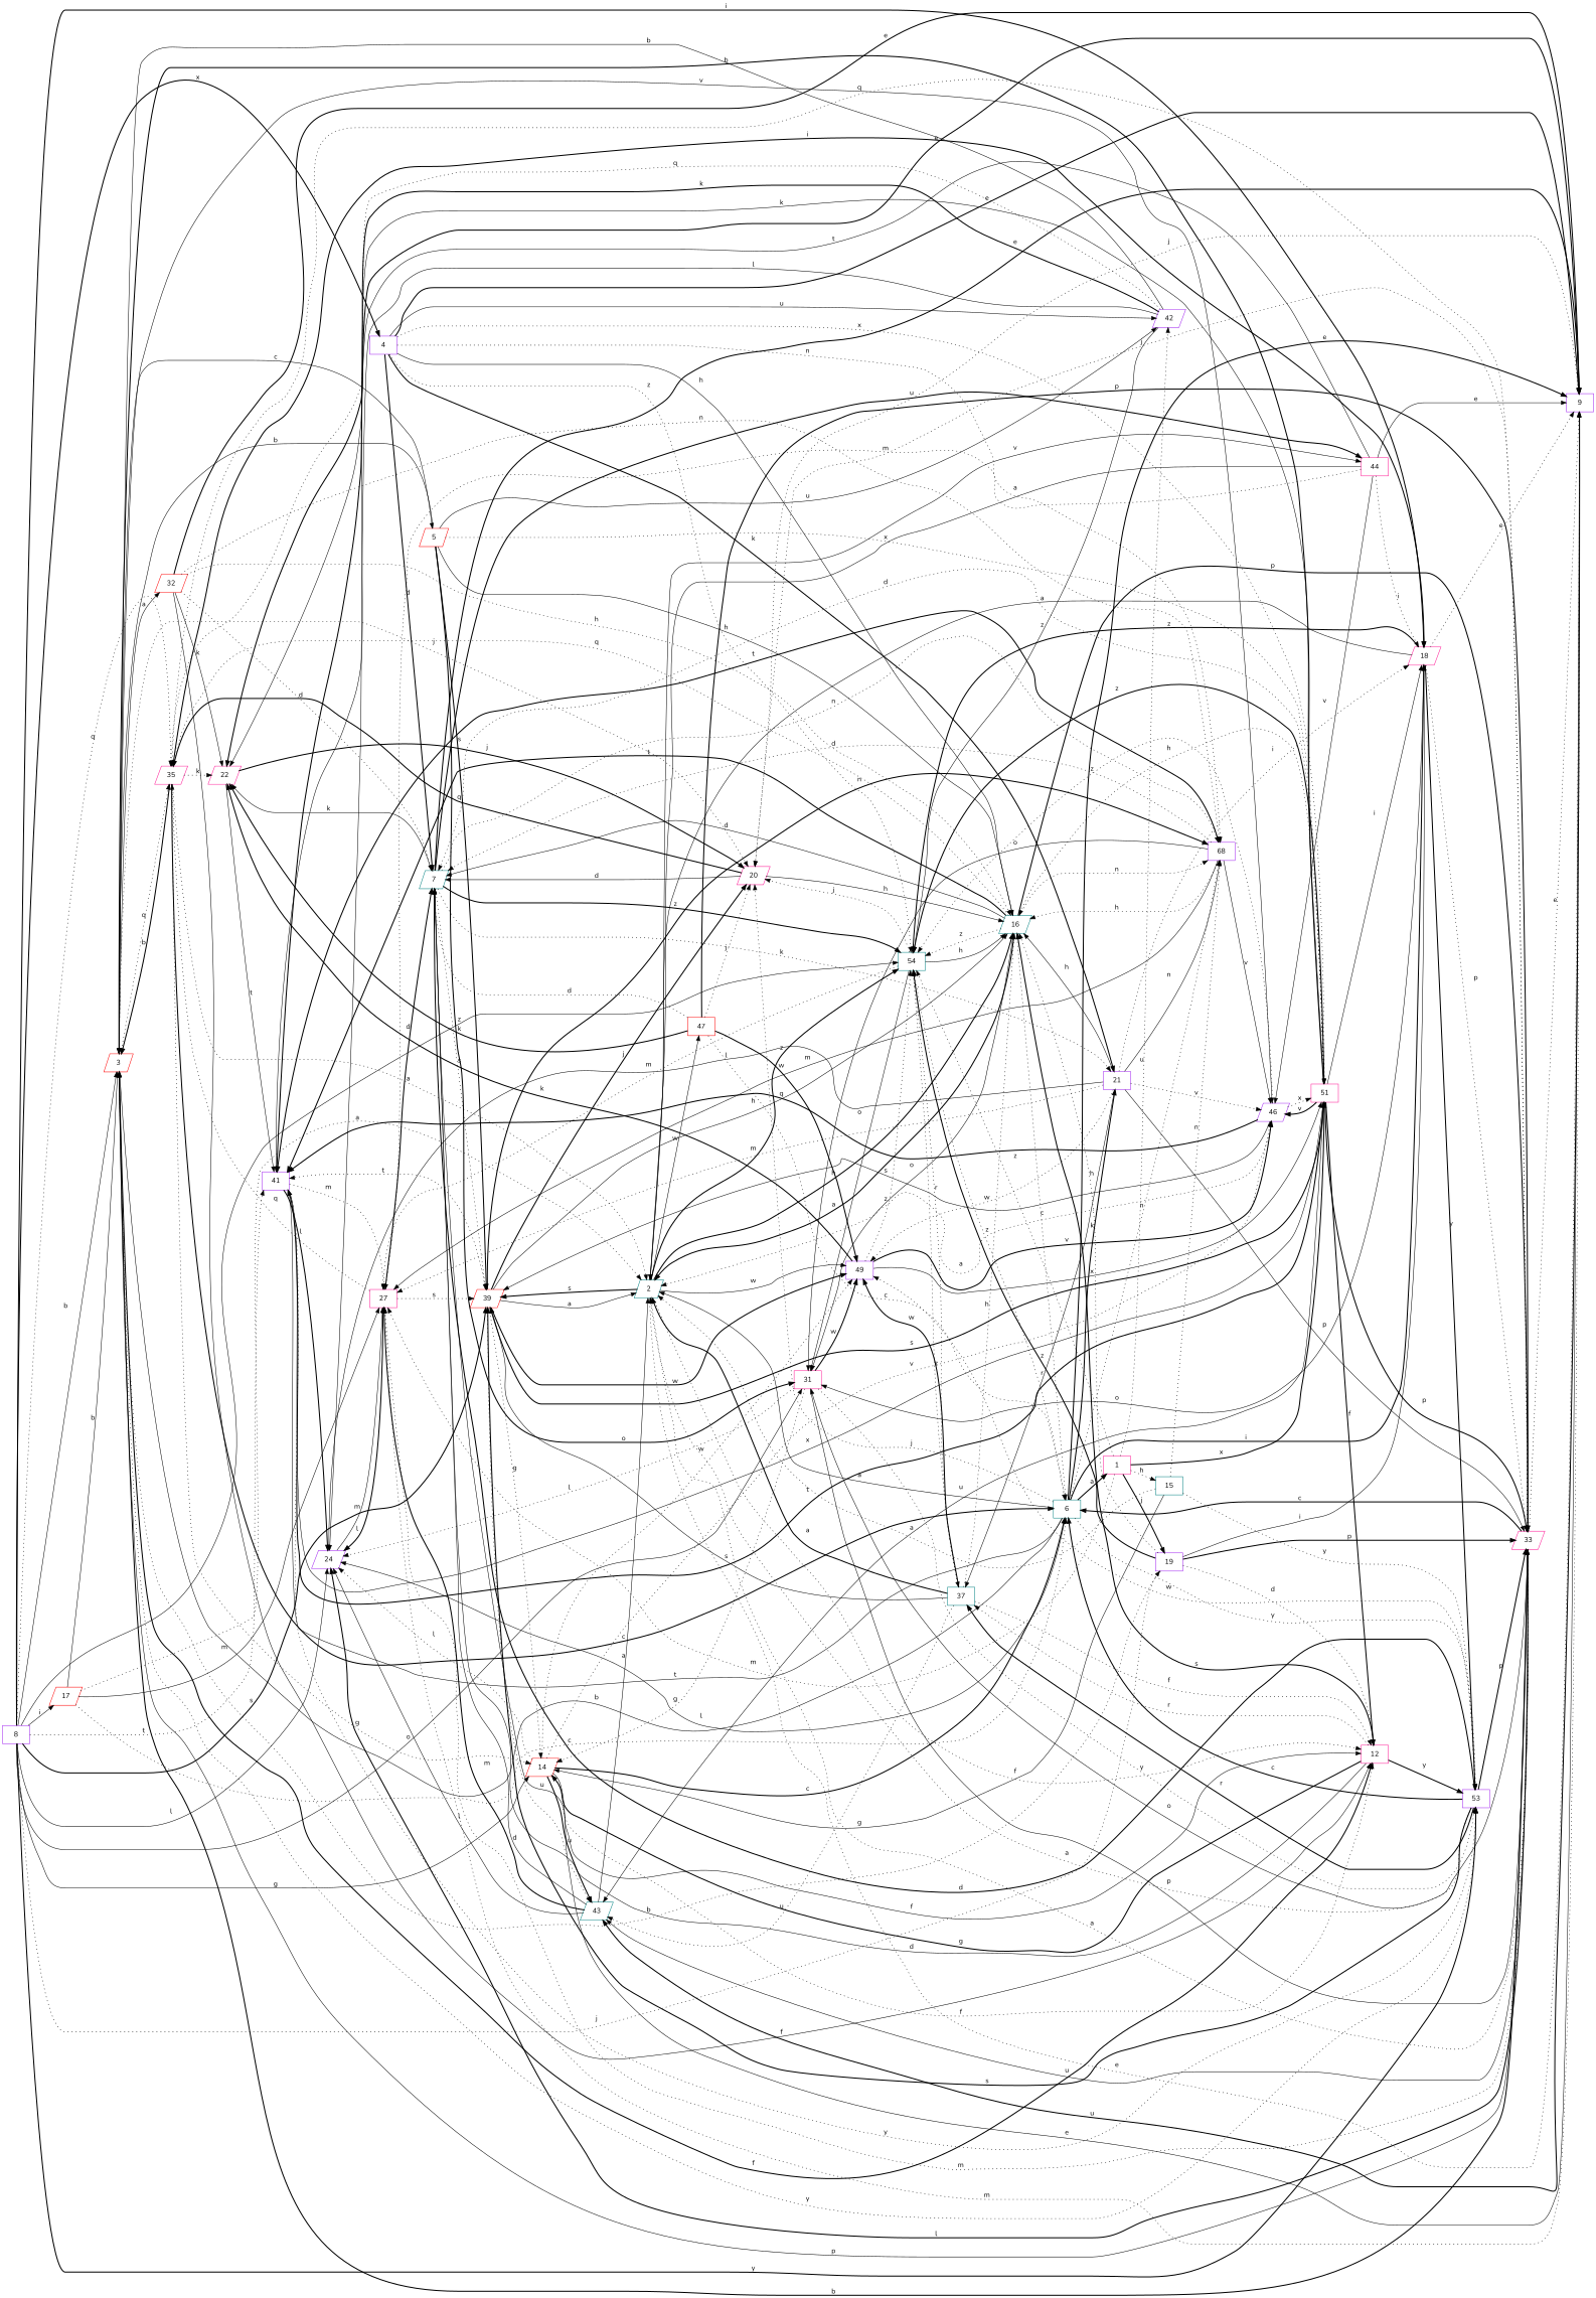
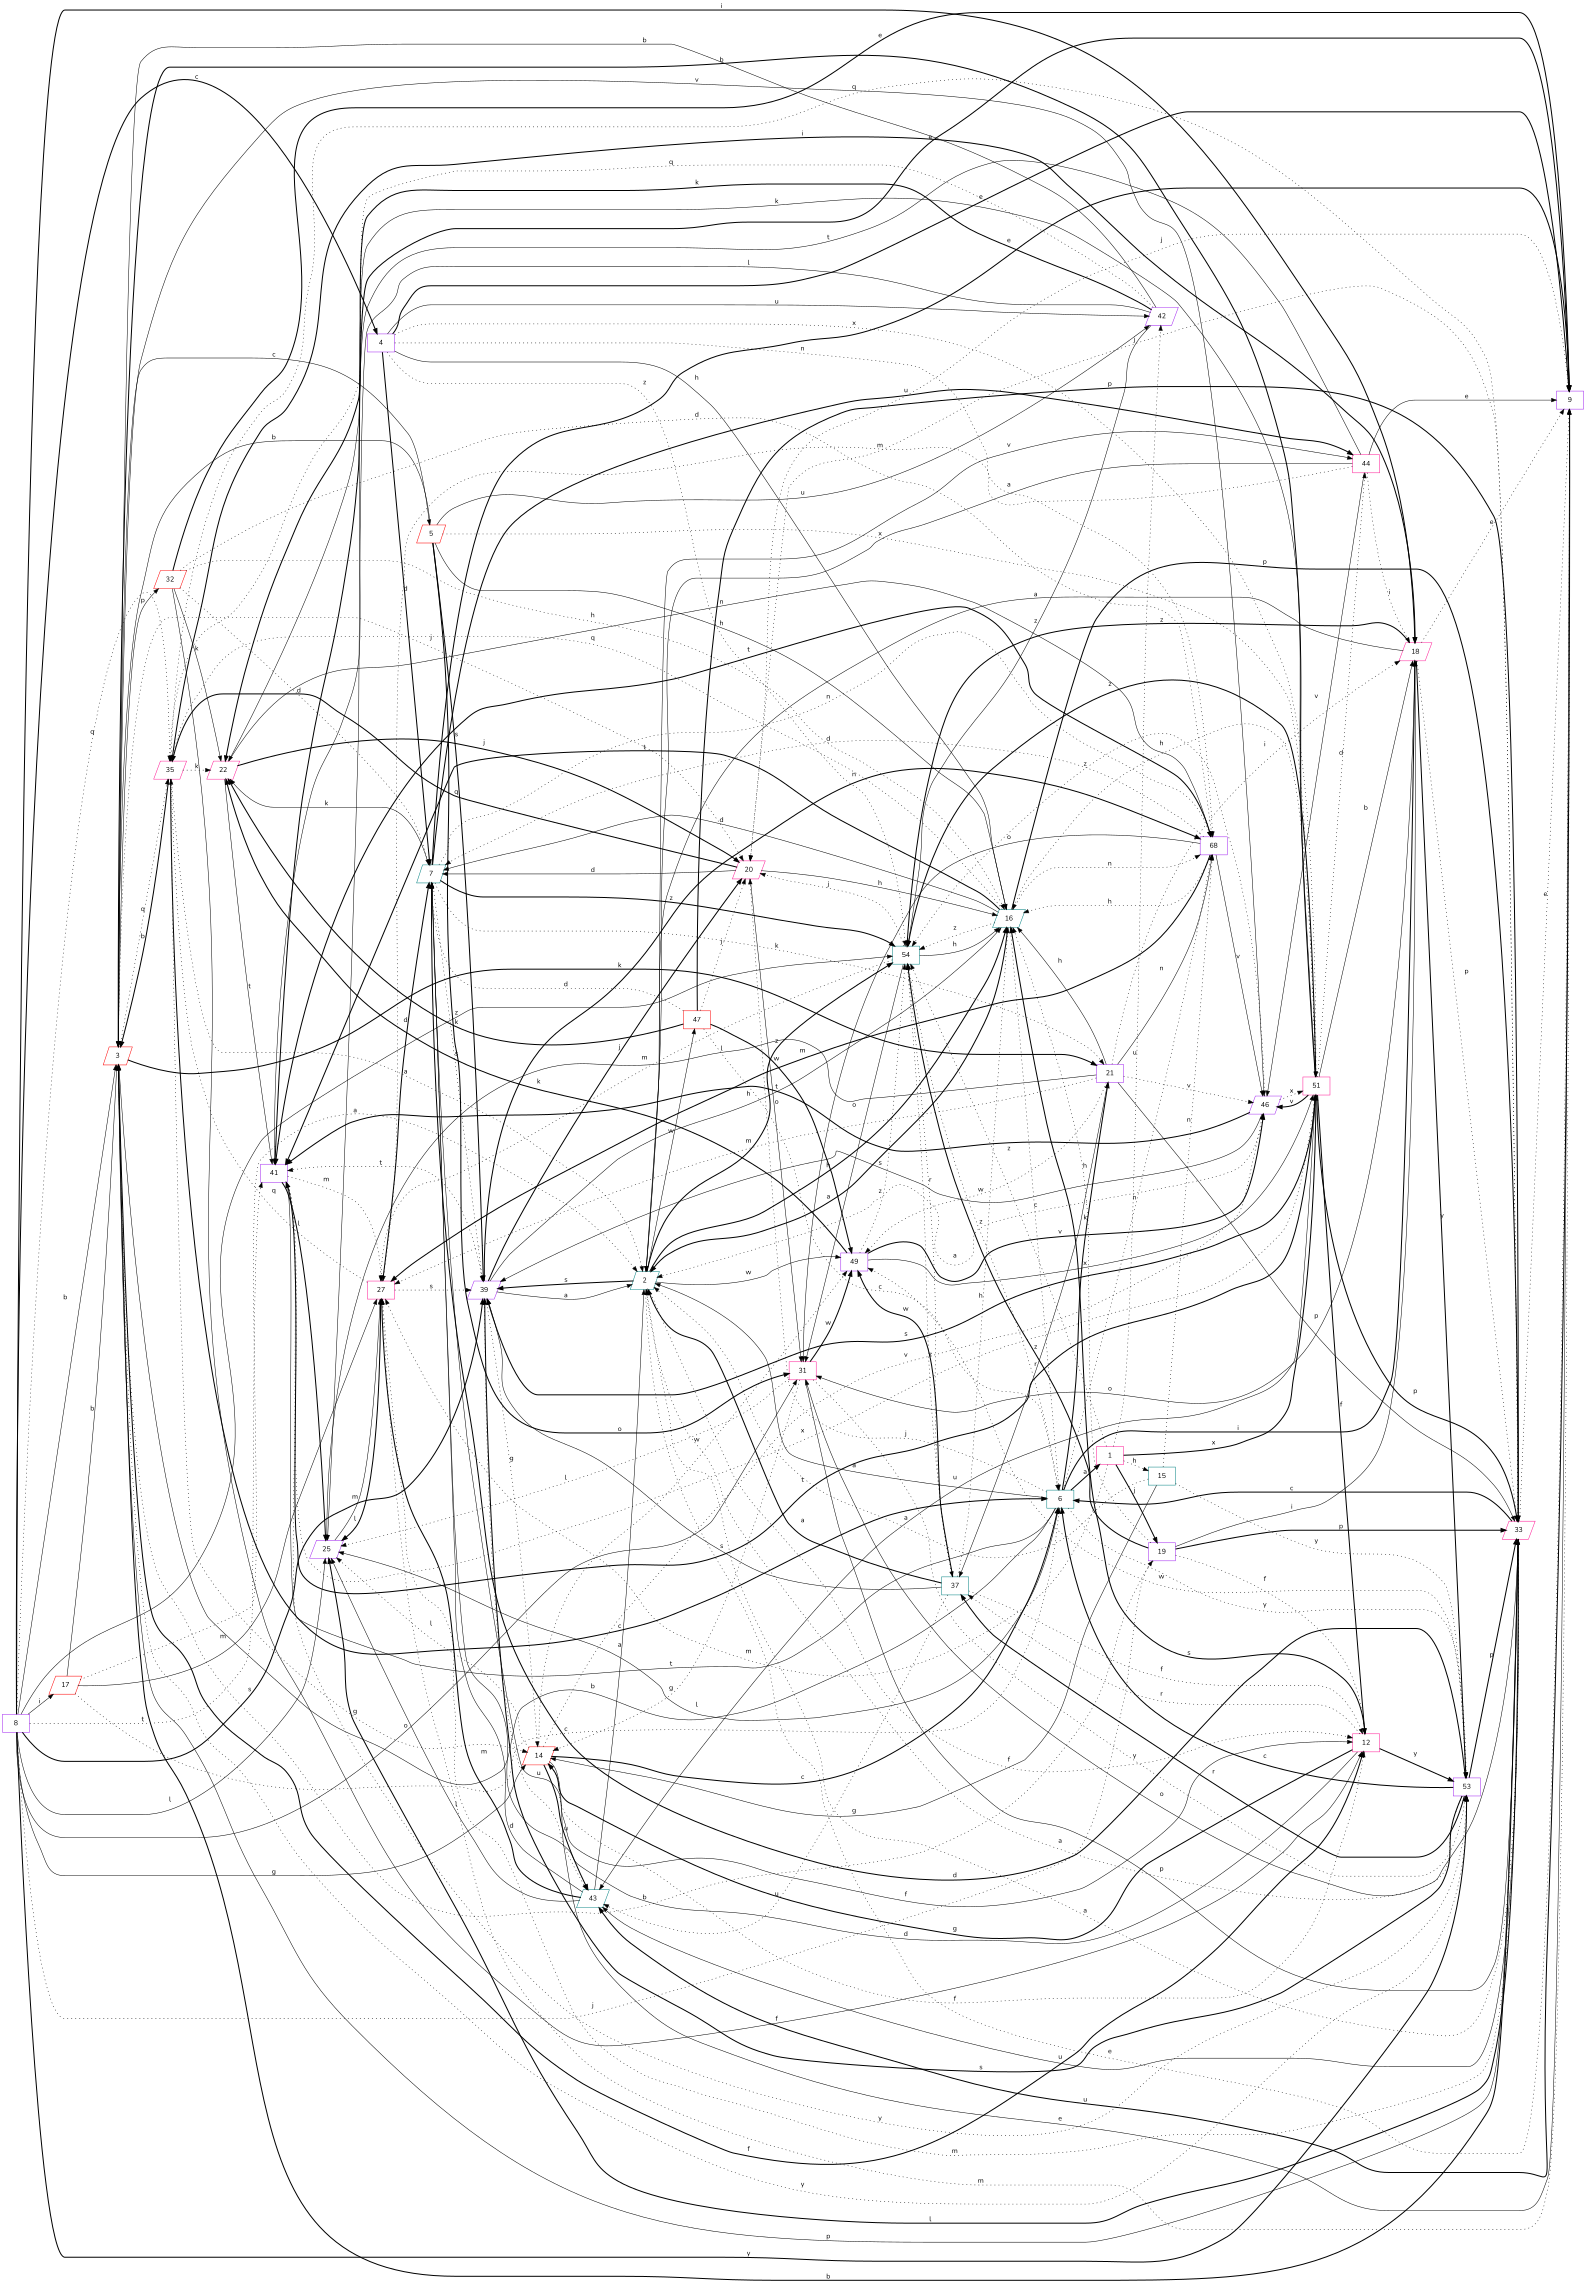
  strict digraph {
    fontname=Nunito
    rankdir=LR
    node [color=purple fontname=Nunito shape=box]
    edge [fontname=Nunito style=dotted]
    n1 [label=8]
    3 [color=red shape=parallelogram]
    4
    14 [color=red shape=parallelogram]
    17 [color=red shape=parallelogram]
    18 [color=deeppink shape=parallelogram]
    19
-   25 [shape=parallelogram label=24]
+   25 [shape=parallelogram]
    31 [color=deeppink]
    35 [color=deeppink shape=parallelogram]
-   39 [color=red shape=parallelogram]
+   39 [shape=parallelogram]
    41
    53
    54 [color=teal]
    12 [color=deeppink]
    5 [color=red shape=parallelogram]
    20 [color=deeppink shape=parallelogram]
    32 [color=red shape=parallelogram]
    33 [color=deeppink shape=parallelogram]
    46 [shape=parallelogram]
    42 [shape=parallelogram]
    51 [color=deeppink]
    9
    16 [color=teal shape=parallelogram]
    7 [color=teal shape=parallelogram]
    21
    n27 [label=68]
    49
    6 [color=teal]
    43 [color=teal shape=parallelogram]
    27 [color=deeppink]
    2 [color=teal shape=parallelogram]
    22 [color=deeppink shape=parallelogram]
    37 [color=teal]
    1 [color=deeppink]
    15 [color=teal]
    44 [color=deeppink]
    47 [color=red]
    n1 -> 3 [label=b style=solid]
-   n1 -> 4 [label=x style=bold]
+   n1 -> 4 [label=c style=bold]
    n1 -> 14 [label=g style=solid]
    n1 -> 17 [label=i style=solid]
    n1 -> 18 [label=i style=bold]
    n1 -> 19 [label=j]
    n1 -> 25 [label=l style=solid]
    n1 -> 31 [label=o style=solid]
    n1 -> 35 [label=q]
    n1 -> 39 [label=s style=bold]
    n1 -> 41 [label=t]
    n1 -> 53 [label=y style=bold]
    n1 -> 54 [label=z style=solid]
    3 -> 35 [label=q]
    3 -> 53 [label=y]
    3 -> 12 [label=f style=bold]
    3 -> 5 [label=c style=solid]
    3 -> 20 [label=j]
-   3 -> 32 [label=a style=solid]
+   3 -> 32 [label=p style=solid]
    3 -> 33 [label=p style=solid]
    3 -> 46 [label=v style=solid]
    4 -> 54 [label=z]
    4 -> 42 [label=u style=solid]
    4 -> 51 [label=x]
    4 -> 9 [label=e style=bold]
    4 -> 16 [label=h style=solid]
    4 -> 7 [label=d style=bold]
-   4 -> 21 [label=k style=bold]
+   3 -> 21 [label=k style=bold]
    4 -> n27 [label=n]
    14 -> 25 [label=l]
    14 -> 12 [label=f]
    14 -> 46 [label=v]
    14 -> 9 [label=e style=solid]
    14 -> 49 [label=w]
    14 -> 6 [label=c style=bold]
    14 -> 43 [label=u style=bold]
    17 -> 3 [label=b style=solid]
    17 -> 6 [label=c]
    17 -> 27 [label=m style=solid]
    17 -> 2 [label=a]
    18 -> 31 [label=o style=solid]
    18 -> 53 [label=y style=bold]
    18 -> 54 [label=z style=bold]
    18 -> 33 [label=p]
    18 -> 9 [label=e]
    18 -> 2 [label=a style=solid]
    19 -> 3 [label=b]
    19 -> 18 [label=i style=solid]
    19 -> 54 [label=z style=bold]
-   19 -> 12 [label=d]
+   19 -> 12 [label=f]
    19 -> 33 [label=p style=bold]
    19 -> 16 [label=h]
    25 -> 27 [label=m style=solid]
    31 -> 14 [label=g]
    31 -> 25 [label=l]
    31 -> 53 [label=y]
    31 -> 33 [label=p style=solid]
    31 -> 49 [label=w style=bold]
    35 -> 3 [label=b style=bold]
    35 -> 14 [label=g]
    35 -> 18 [label=i style=bold]
    35 -> 6 [label=c style=bold]
    35 -> 2 [label=a]
    35 -> 22 [label=k]
    39 -> 14 [label=g]
    39 -> 41 [label=t]
    39 -> 20 [label=j style=bold]
    39 -> 16 [label=h style=solid]
    39 -> n27 [label=n style=bold]
-   39 -> 49 [label=w style=bold]
    39 -> 43 [label=u]
    39 -> 2 [label=a style=solid]
    41 -> 25 [label=l style=bold]
    41 -> 53 [label=y]
-   41 -> 51 [label=x style=solid]
+   41 -> 51 [label=x]
    41 -> 9 [label=e style=bold]
    41 -> 27 [label=m]
    53 -> 39 [label=s style=bold]
    53 -> 33 [label=p style=bold]
    53 -> 7 [label=d style=bold]
    53 -> 49 [label=w]
    53 -> 6 [label=c style=bold]
    53 -> 2 [label=a]
    53 -> 37 [label=r style=bold]
    54 -> 31 [label=o style=solid]
    54 -> 20 [label=j]
    54 -> 16 [label=h style=solid]
    54 -> 27 [label=m]
    54 -> 37 [label=r]
    12 -> 14 [label=g style=bold]
    12 -> 53 [label=y style=bold]
    12 -> 16 [label=s style=bold]
    12 -> 7 [label=d style=solid]
    12 -> 37 [label=r]
    5 -> 3 [label=b style=solid]
    5 -> 31 [label=o style=bold]
    5 -> 39 [label=s style=bold]
    5 -> 42 [label=u style=solid]
    5 -> 51 [label=x]
    5 -> 16 [label=h style=solid]
    20 -> 35 [label=q style=bold]
    20 -> 16 [label=h style=solid]
    20 -> 7 [label=d style=solid]
    32 -> 12 [label=f style=solid]
    32 -> 9 [label=e style=bold]
    32 -> 16 [label=h]
    32 -> 7 [label=d]
-   32 -> n27 [label=n]
+   32 -> n27 [label=d]
    32 -> 22 [label=k style=solid]
    33 -> 3 [label=b style=bold]
    33 -> 25 [label=l style=bold]
    33 -> 31 [label=o style=solid]
    33 -> 35 [label=q]
    33 -> 20 [label=j]
    33 -> 9 [label=e]
    33 -> 6 [label=c style=bold]
    33 -> 43 [label=u style=solid]
    33 -> 27 [label=m]
    33 -> 2 [label=a]
    46 -> 39 [label=s style=solid]
-   46 -> 41 [label=q style=bold]
+   46 -> 41 [label=t style=bold]
    46 -> 54 [label=z]
    46 -> 51 [label=x]
    46 -> 2 [label=a]
    42 -> 3 [label=b style=solid]
    42 -> 25 [label=l style=solid]
    42 -> 35 [label=q]
    42 -> 54 [label=z style=solid]
    42 -> 22 [label=k style=bold]
    51 -> 3 [label=b style=bold]
-   51 -> 18 [label=i style=solid]
+   51 -> 18 [label=b style=solid]
    51 -> 39 [label=s style=bold]
    51 -> 41 [label=t style=bold]
    51 -> 54 [label=z style=bold]
    51 -> 12 [label=f style=bold]
    51 -> 33 [label=p style=bold]
    51 -> 46 [label=v style=bold]
    51 -> 16 [label=h]
-   51 -> 7 [label=d]
+   51 -> 44 [label=d]
    51 -> 43 [label=u style=solid]
    51 -> 22 [label=k style=solid]
    9 -> 20 [label=j]
    9 -> 43 [label=u style=bold]
    9 -> 27 [label=m]
-   16 -> 31 [label=o style=solid]
+   20 -> 31 [label=o style=solid]
    16 -> 35 [label=q]
    16 -> 41 [label=t style=bold]
    16 -> 54 [label=z]
    16 -> 33 [label=p style=bold]
    16 -> 7 [label=d style=solid]
    16 -> n27 [label=n]
    16 -> 6 [label=c]
    16 -> 2 [label=a style=bold]
    7 -> 39 [label=s]
    7 -> 54 [label=z style=bold]
    7 -> 12 [label=f style=solid]
    7 -> 9 [label=e style=bold]
    7 -> 21 [label=k]
    7 -> n27 [label=n]
    7 -> 22 [label=k style=solid]
    7 -> 44 [label=u style=bold]
    21 -> 18 [label=i]
    21 -> 25 [label=l style=solid]
    21 -> 33 [label=p style=solid]
    21 -> 46 [label=v]
    21 -> 16 [label=h style=solid]
    21 -> n27 [label=n style=solid]
    21 -> 49 [label=w]
    21 -> 27 [label=m]
    21 -> 37 [label=r style=solid]
    n27 -> 31 [label=o style=solid]
    n27 -> 41 [label=t style=bold]
    n27 -> 46 [label=v style=solid]
    n27 -> 16 [label=h]
    n27 -> 7 [label=d]
-   n27 -> 27 [label=m style=solid]
+   n27 -> 27 [label=m style=bold]
    49 -> 54 [label=z]
    49 -> 46 [label=v style=bold]
    49 -> 51 [label=x style=solid]
    49 -> 22 [label=k style=bold]
    6 -> 3 [label=b style=solid]
    6 -> 18 [label=i style=bold]
    6 -> 25 [label=l style=solid]
    6 -> 41 [label=t style=solid]
    6 -> 53 [label=y]
    6 -> 54 [label=z]
    6 -> 20 [label=j]
-   6 -> 9 [label=e style=bold]
    6 -> 21 [label=k style=bold]
    6 -> n27 [label=n]
    6 -> 2 [label=a style=solid]
    6 -> 1 [label=a style=bold]
    43 -> 25 [label=l style=solid]
    43 -> 7 [label=d style=solid]
    43 -> 27 [label=m style=bold]
    43 -> 2 [label=a style=solid]
    27 -> 25 [label=l style=bold]
    27 -> 35 [label=q]
    27 -> 39 [label=s]
    27 -> 7 [label=d style=bold]
    2 -> 39 [label=s style=bold]
    2 -> 54 [label=z style=bold]
    2 -> 12 [label=f]
    2 -> 9 [label=e]
    2 -> 16 [label=h style=bold]
    2 -> 49 [label=w style=solid]
    2 -> 44 [label=v style=solid]
    2 -> 47 [label=w style=solid]
    22 -> 41 [label=t style=solid]
    22 -> 20 [label=j style=bold]
+   22 -> n27 [label=n style=solid]
    37 -> 39 [label=s style=solid]
    37 -> 54 [label=z]
    37 -> 12 [label=f]
    37 -> 16 [label=h]
    37 -> 49 [label=w style=bold]
    37 -> 43 [label=u]
    37 -> 2 [label=a style=bold]
    1 -> 19 [label=j style=bold]
    1 -> 54 [label=z]
    1 -> 42 [label=u]
    1 -> 51 [label=x style=bold]
    1 -> 27 [label=m]
    1 -> 15 [label=h]
    15 -> 14 [label=g style=solid]
    15 -> 53 [label=y]
    15 -> n27 [label=n]
    15 -> 2 [label=a]
    44 -> 18 [label=i]
    44 -> 41 [label=t style=solid]
    44 -> 46 [label=v style=solid]
    44 -> 9 [label=e style=solid]
    44 -> 27 [label=m]
    44 -> 2 [label=a style=solid]
    47 -> 20 [label=j]
    47 -> 33 [label=p style=bold]
    47 -> 7 [label=d]
    47 -> 49 [label=w style=bold]
    47 -> 6 [label=c]
    47 -> 22 [label=k style=bold]
  }
